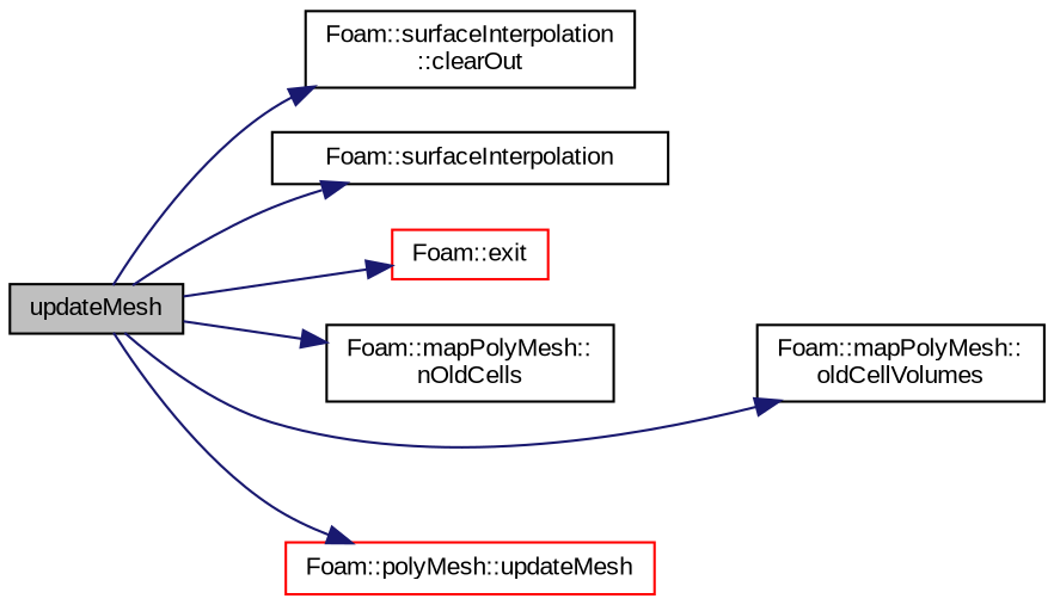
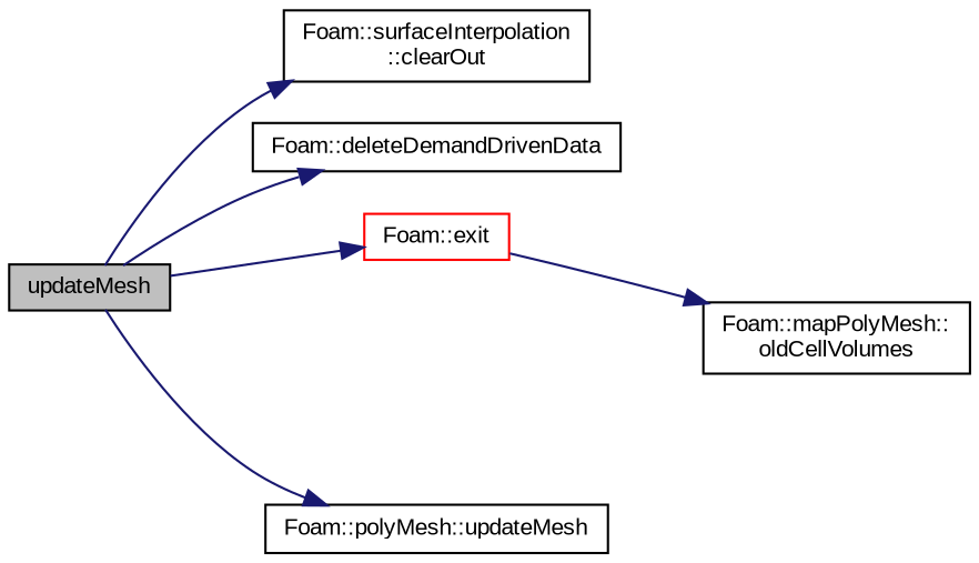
  digraph {
    fontname="Liberation Sans"
    rankdir=LR
    node [color=black fontname="Liberation Sans" fontsize=10 shape=record]
    edge [color=midnightblue fontname="Liberation Sans" fontsize=10 labelfontname=Helvetica labelfontsize=10 style=solid]
    n1 [fillcolor=grey75 fontcolor=black height=0.2 label=updateMesh style=filled width=0.4]
    n2 [height=0.2 label="Foam::surfaceInterpolation\l::clearOut" width=0.4]
-   n3 [height=0.2 label="Foam::surfaceInterpolation" width=0.4]
+   n3 [height=0.2 label="Foam::deleteDemandDrivenData" width=0.4]
    n4 [color=red height=0.2 label="Foam::exit" width=0.4]
-   n5 [height=0.2 label="Foam::mapPolyMesh::\lnOldCells" width=0.4]
    n6 [height=0.2 label="Foam::mapPolyMesh::\loldCellVolumes" width=0.4]
-   n7 [color=red height=0.2 label="Foam::polyMesh::updateMesh" width=0.4]
+   n7 [height=0.2 label="Foam::polyMesh::updateMesh" width=0.4]
    n1 -> n2
    n1 -> n3
    n1 -> n4
-   n1 -> n5
-   n1 -> n6
+   n4 -> n6
    n1 -> n7
  }
